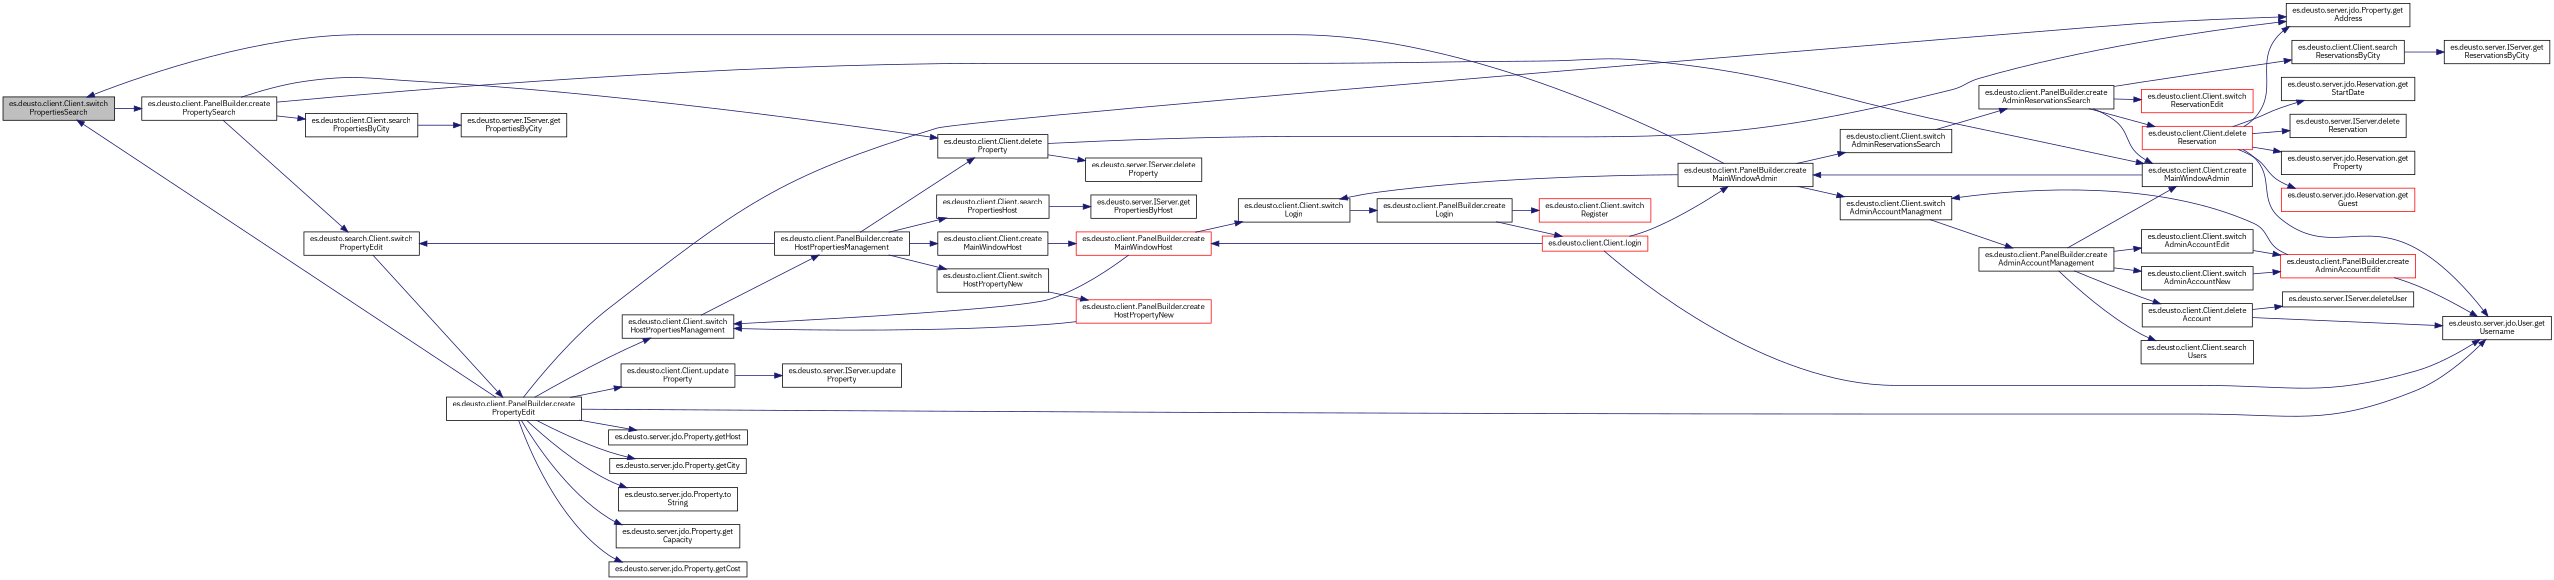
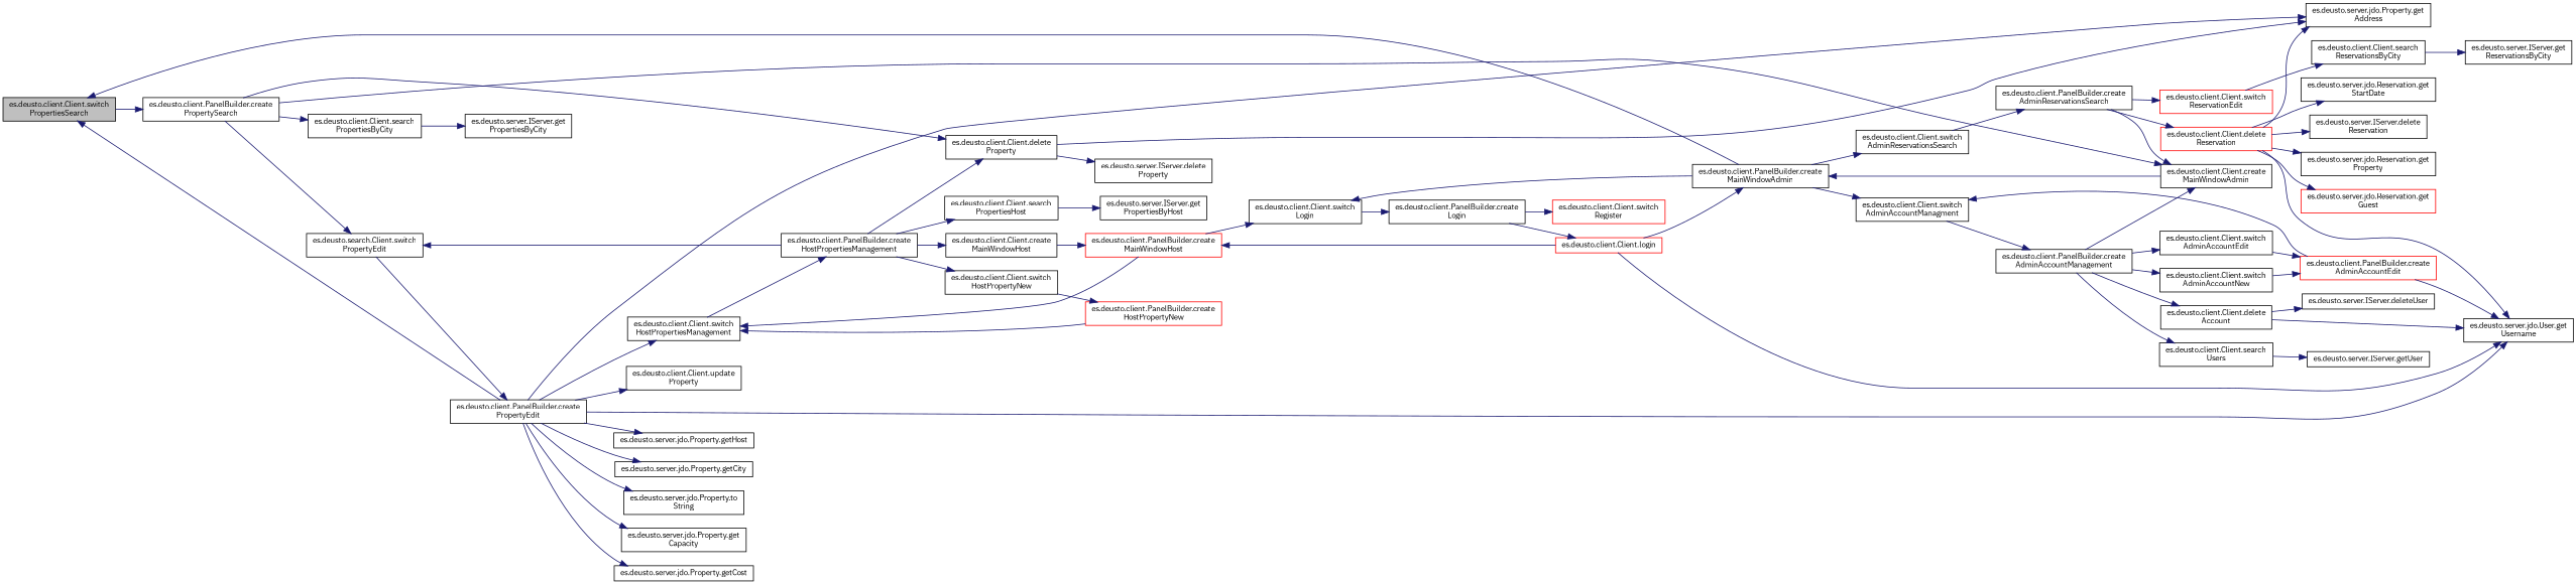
  digraph {
    fontname="IBM Plex Sans"
    rankdir=LR
    node [color=black fillcolor=white fontname="IBM Plex Sans" fontsize=10 shape=record style=filled]
    edge [color=midnightblue fontname="IBM Plex Sans" fontsize=10 labelfontname=Helvetica labelfontsize=10 style=solid]
    n1 [fillcolor=grey75 fontcolor=black height=0.2 label="es.deusto.client.Client.switch\lPropertiesSearch" width=0.4]
    n2 [height=0.2 label="es.deusto.client.PanelBuilder.create\lPropertySearch" width=0.4]
    n3 [height=0.2 label="es.deusto.client.Client.search\lPropertiesByCity" width=0.4]
    n4 [height=0.2 label="es.deusto.client.Client.delete\lProperty" width=0.4]
    n5 [height=0.2 label="es.deusto.search.Client.switch\lPropertyEdit" width=0.4]
    n6 [height=0.2 label="es.deusto.client.Client.create\lMainWindowAdmin" width=0.4]
    n7 [height=0.2 label="es.deusto.server.IServer.get\lPropertiesByCity" width=0.4]
    n8 [height=0.2 label="es.deusto.server.IServer.delete\lProperty" width=0.4]
    n9 [height=0.2 label="es.deusto.server.jdo.Property.get\lAddress" width=0.4]
    n10 [height=0.2 label="es.deusto.client.PanelBuilder.create\lPropertyEdit" width=0.4]
    n11 [height=0.2 label="es.deusto.client.PanelBuilder.create\lMainWindowAdmin" width=0.4]
    n12 [height=0.2 label="es.deusto.server.jdo.Property.getCity" width=0.4]
    n13 [height=0.2 label="es.deusto.server.jdo.Property.to\lString" width=0.4]
    n14 [height=0.2 label="es.deusto.server.jdo.Property.get\lCapacity" width=0.4]
    n15 [height=0.2 label="es.deusto.server.jdo.Property.getCost" width=0.4]
    n16 [height=0.2 label="es.deusto.client.Client.switch\lHostPropertiesManagement" width=0.4]
    n17 [height=0.2 label="es.deusto.server.jdo.User.get\lUsername" width=0.4]
    n18 [height=0.2 label="es.deusto.server.jdo.Property.getHost" width=0.4]
    n19 [height=0.2 label="es.deusto.client.Client.update\lProperty" width=0.4]
    n20 [height=0.2 label="es.deusto.client.PanelBuilder.create\lHostPropertiesManagement" width=0.4]
-   n21 [height=0.2 label="es.deusto.server.IServer.update\lProperty" width=0.4]
    n22 [height=0.2 label="es.deusto.client.Client.search\lPropertiesHost" width=0.4]
    n23 [height=0.2 label="es.deusto.client.Client.switch\lHostPropertyNew" width=0.4]
    n24 [height=0.2 label="es.deusto.client.Client.create\lMainWindowHost" width=0.4]
    n25 [height=0.2 label="es.deusto.server.IServer.get\lPropertiesByHost" width=0.4]
    n26 [color=red height=0.2 label="es.deusto.client.PanelBuilder.create\lHostPropertyNew" width=0.4]
    n27 [color=red height=0.2 label="es.deusto.client.PanelBuilder.create\lMainWindowHost" width=0.4]
    n28 [height=0.2 label="es.deusto.client.Client.switch\lLogin" width=0.4]
    n29 [height=0.2 label="es.deusto.client.PanelBuilder.create\lLogin" width=0.4]
    n30 [color=red height=0.2 label="es.deusto.client.Client.login" width=0.4]
    n31 [color=red height=0.2 label="es.deusto.client.Client.switch\lRegister" width=0.4]
    n32 [height=0.2 label="es.deusto.client.Client.switch\lAdminAccountManagment" width=0.4]
    n33 [height=0.2 label="es.deusto.client.Client.switch\lAdminReservationsSearch" width=0.4]
    n34 [height=0.2 label="es.deusto.client.PanelBuilder.create\lAdminAccountManagement" width=0.4]
    n35 [height=0.2 label="es.deusto.client.PanelBuilder.create\lAdminReservationsSearch" width=0.4]
    n36 [height=0.2 label="es.deusto.client.Client.search\lUsers" width=0.4]
    n37 [height=0.2 label="es.deusto.client.Client.delete\lAccount" width=0.4]
    n38 [height=0.2 label="es.deusto.client.Client.switch\lAdminAccountEdit" width=0.4]
    n39 [height=0.2 label="es.deusto.client.Client.switch\lAdminAccountNew" width=0.4]
+   n40 [height=0.2 label="es.deusto.server.IServer.getUser" width=0.4]
    n41 [height=0.2 label="es.deusto.server.IServer.deleteUser" width=0.4]
    n42 [color=red height=0.2 label="es.deusto.client.PanelBuilder.create\lAdminAccountEdit" width=0.4]
    n43 [height=0.2 label="es.deusto.client.Client.search\lReservationsByCity" width=0.4]
    n44 [color=red height=0.2 label="es.deusto.client.Client.delete\lReservation" width=0.4]
    n45 [color=red height=0.2 label="es.deusto.client.Client.switch\lReservationEdit" width=0.4]
    n46 [height=0.2 label="es.deusto.server.IServer.get\lReservationsByCity" width=0.4]
    n47 [height=0.2 label="es.deusto.server.IServer.delete\lReservation" width=0.4]
    n48 [height=0.2 label="es.deusto.server.jdo.Reservation.get\lProperty" width=0.4]
    n49 [color=red height=0.2 label="es.deusto.server.jdo.Reservation.get\lGuest" width=0.4]
    n50 [height=0.2 label="es.deusto.server.jdo.Reservation.get\lStartDate" width=0.4]
    n1 -> n2
    n2 -> n3
    n2 -> n4
    n2 -> n5
    n2 -> n6
    n3 -> n7
    n4 -> n8
    n4 -> n9
    n5 -> n10
    n6 -> n11
    n10 -> n1
    n10 -> n9
    n10 -> n12
    n10 -> n13
    n10 -> n14
    n10 -> n15
    n10 -> n16
    n10 -> n17
    n10 -> n18
    n10 -> n19
    n11 -> n1
    n11 -> n28
    n11 -> n32
    n11 -> n33
    n16 -> n20
-   n19 -> n21
    n20 -> n4
    n20 -> n5
    n20 -> n22
    n20 -> n23
    n20 -> n24
    n22 -> n25
    n23 -> n26
    n24 -> n27
    n26 -> n16
    n27 -> n16
    n27 -> n28
    n28 -> n29
    n29 -> n30
    n29 -> n31
    n30 -> n11
    n30 -> n17
    n30 -> n27
    n32 -> n34
    n33 -> n35
    n34 -> n6
    n34 -> n36
    n34 -> n37
    n34 -> n38
    n34 -> n39
    n35 -> n6
-   n35 -> n43
+   n45 -> n43
    n35 -> n44
    n35 -> n45
+   n36 -> n40
    n37 -> n17
    n37 -> n41
    n38 -> n42
    n39 -> n42
    n42 -> n17
    n42 -> n32
    n43 -> n46
    n44 -> n9
    n44 -> n17
    n44 -> n47
    n44 -> n48
    n44 -> n49
    n44 -> n50
  }
